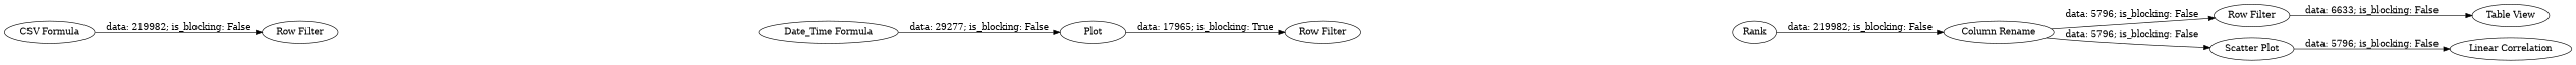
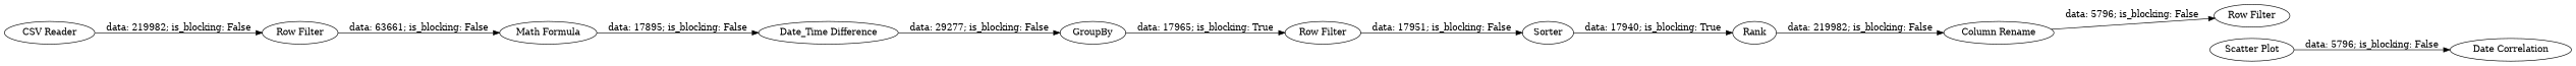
  digraph {
    rankdir=LR
-   n1 [label="Linear Correlation"]
+   n1 [label="Date Correlation"]
    n2 [label="Row Filter"]
+   n3 [label=Sorter]
    n4 [label=Rank]
    n5 [label="Column Rename"]
    n6 [label="Row Filter"]
    n7 [label="Scatter Plot"]
-   n9 [label="Date_Time Formula"]
-   n10 [label=Plot]
-   n11 [label="Table View"]
-   n12 [label="CSV Formula"]
+   n8 [label="Math Formula"]
+   n9 [label="Date_Time Difference"]
+   n10 [label=GroupBy]
+   n12 [label="CSV Reader"]
    n13 [label="Row Filter"]
+   n2 -> n3 [label="data: 17951; is_blocking: False"]
+   n3 -> n4 [label="data: 17940; is_blocking: True"]
    n4 -> n5 [label="data: 219982; is_blocking: False"]
    n5 -> n6 [label="data: 5796; is_blocking: False"]
-   n5 -> n7 [label="data: 5796; is_blocking: False"]
-   n6 -> n11 [label="data: 6633; is_blocking: False"]
    n7 -> n1 [label="data: 5796; is_blocking: False"]
+   n8 -> n9 [label="data: 17895; is_blocking: False"]
    n9 -> n10 [label="data: 29277; is_blocking: False"]
    n10 -> n2 [label="data: 17965; is_blocking: True"]
    n12 -> n13 [label="data: 219982; is_blocking: False"]
+   n13 -> n8 [label="data: 63661; is_blocking: False"]
  }
